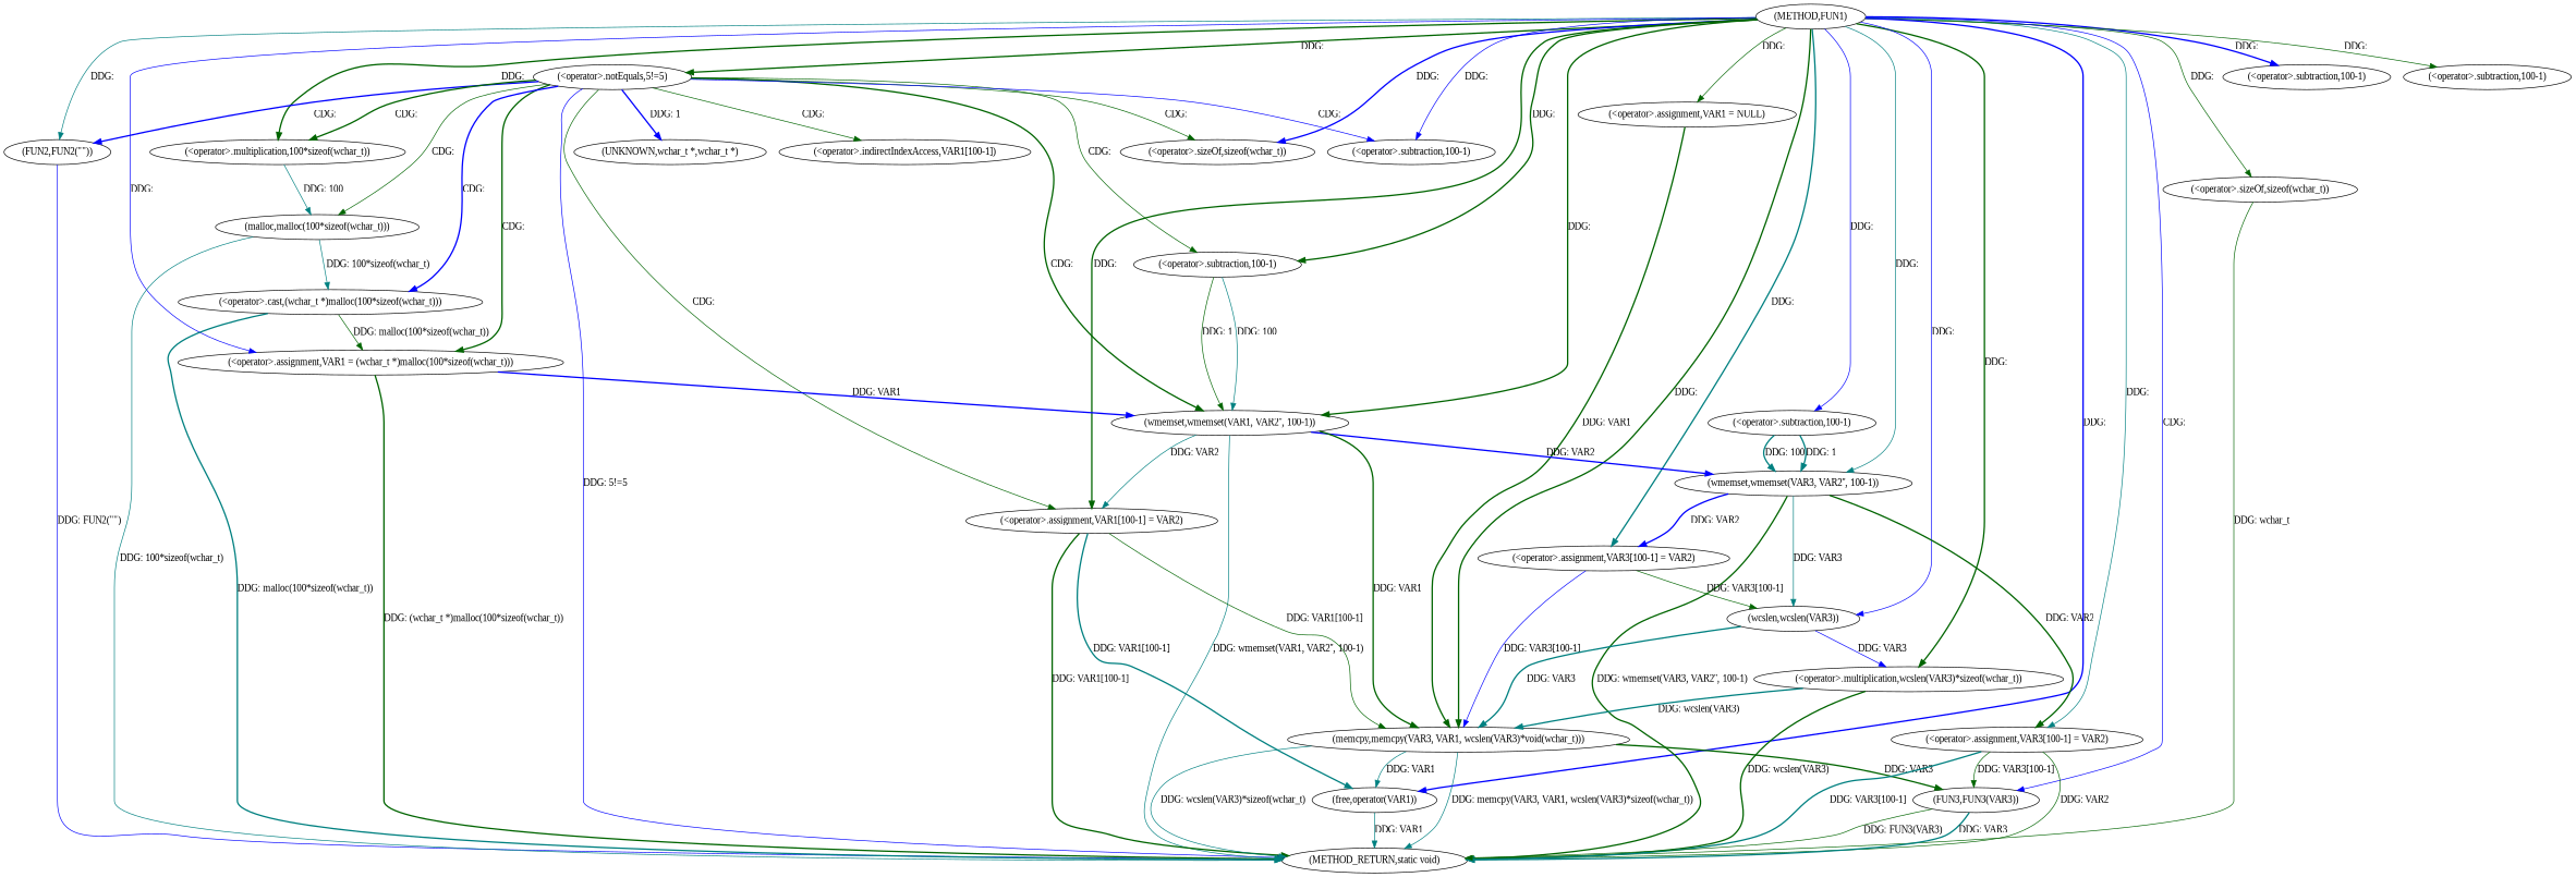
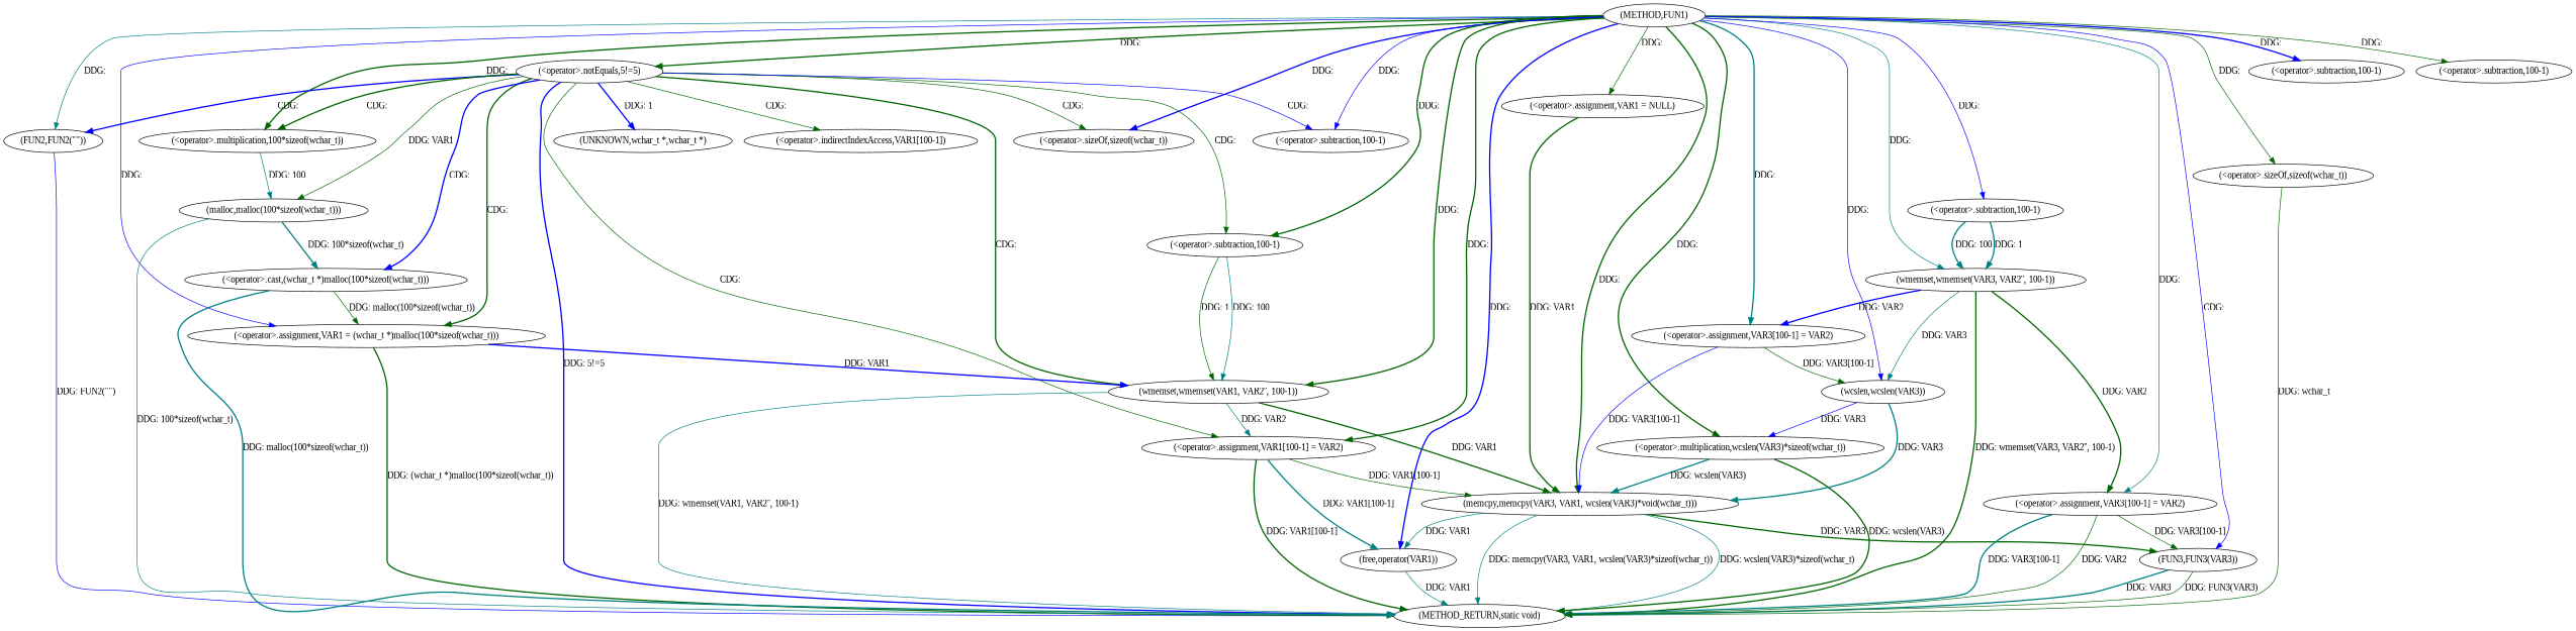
  digraph {
    fontname="Liberation Serif"
    node [fontname="Liberation Serif"]
    edge [color=darkgreen fontname="Liberation Serif" style=solid]
    n1 [label="(METHOD,FUN1)"]
    n2 [label="(<operator>.assignment,VAR1 = NULL)"]
    n3 [label="(<operator>.notEquals,5!=5)"]
    n4 [label="(FUN2,FUN2(\"\"))"]
    n5 [label="(<operator>.assignment,VAR1 = (wchar_t *)malloc(100*sizeof(wchar_t)))"]
    n6 [label="(<operator>.multiplication,100*sizeof(wchar_t))"]
    n7 [label="(<operator>.sizeOf,sizeof(wchar_t))"]
    n8 [label="(wmemset,wmemset(VAR1, VAR2'', 100-1))"]
    n9 [label="(<operator>.subtraction,100-1)"]
    n10 [label="(<operator>.assignment,VAR1[100-1] = VAR2)"]
    n11 [label="(<operator>.subtraction,100-1)"]
    n12 [label="(wmemset,wmemset(VAR3, VAR2'', 100-1))"]
    n13 [label="(<operator>.subtraction,100-1)"]
    n14 [label="(<operator>.assignment,VAR3[100-1] = VAR2)"]
    n15 [label="(<operator>.subtraction,100-1)"]
    n16 [label="(memcpy,memcpy(VAR3, VAR1, wcslen(VAR3)*void(wchar_t)))"]
    n17 [label="(<operator>.multiplication,wcslen(VAR3)*sizeof(wchar_t))"]
    n18 [label="(wcslen,wcslen(VAR3))"]
    n19 [label="(<operator>.sizeOf,sizeof(wchar_t))"]
    n20 [label="(<operator>.assignment,VAR3[100-1] = VAR2)"]
    n21 [label="(<operator>.subtraction,100-1)"]
    n22 [label="(FUN3,FUN3(VAR3))"]
    n23 [label="(free,operator(VAR1))"]
    n24 [label="(METHOD_RETURN,static void)"]
    n25 [label="(<operator>.cast,(wchar_t *)malloc(100*sizeof(wchar_t)))"]
    n26 [label="(malloc,malloc(100*sizeof(wchar_t)))"]
    n27 [label="(UNKNOWN,wchar_t *,wchar_t *)"]
    n28 [label="(<operator>.indirectIndexAccess,VAR1[100-1])"]
    n1 -> n2 [label="DDG: "]
    n1 -> n3 [label="DDG: " style=bold]
    n1 -> n4 [color=teal label="DDG: "]
    n1 -> n5 [color=blue label="DDG: "]
    n1 -> n6 [label="DDG: " style=bold]
    n1 -> n7 [color=blue label="DDG: " style=bold]
    n1 -> n8 [label="DDG: " style=bold]
    n1 -> n9 [label="DDG: " style=bold]
    n1 -> n10 [label="DDG: " style=bold]
    n1 -> n11 [color=blue label="DDG: "]
    n1 -> n12 [color=teal label="DDG: "]
    n1 -> n13 [color=blue label="DDG: "]
    n1 -> n14 [color=teal label="DDG: " style=bold]
    n1 -> n15 [color=blue label="DDG: " style=bold]
    n1 -> n16 [label="DDG: " style=bold]
    n1 -> n17 [label="DDG: " style=bold]
    n1 -> n18 [color=blue label="DDG: "]
    n1 -> n19 [label="DDG: "]
    n1 -> n20 [color=teal label="DDG: "]
    n1 -> n21 [label="DDG: "]
    n1 -> n22 [color=blue label="CDG: "]
    n1 -> n23 [color=blue label="DDG: " style=bold]
    n2 -> n16 [label="DDG: VAR1" style=bold]
    n3 -> n4 [color=blue label="CDG: " style=bold]
    n3 -> n5 [label="CDG: " style=bold]
    n3 -> n6 [label="CDG: " style=bold]
    n3 -> n7 [label="CDG: "]
    n3 -> n8 [label="CDG: " style=bold]
    n3 -> n9 [label="CDG: "]
    n3 -> n10 [label="CDG: "]
    n3 -> n11 [color=blue label="CDG: "]
-   n3 -> n24 [color=blue label="DDG: 5!=5"]
+   n3 -> n24 [color=blue label="DDG: 5!=5" style=bold]
    n3 -> n25 [color=blue label="CDG: " style=bold]
-   n3 -> n26 [label="CDG: "]
+   n3 -> n26 [label="DDG: VAR1"]
    n3 -> n27 [color=blue label="DDG: 1" style=bold]
    n3 -> n28 [label="CDG: "]
    n4 -> n24 [color=blue label="DDG: FUN2(\"\")"]
    n5 -> n8 [color=blue label="DDG: VAR1" style=bold]
    n5 -> n24 [label="DDG: (wchar_t *)malloc(100*sizeof(wchar_t))" style=bold]
    n6 -> n26 [color=teal label="DDG: 100"]
    n8 -> n10 [color=teal label="DDG: VAR2"]
-   n8 -> n12 [color=blue label="DDG: VAR2" style=bold]
    n8 -> n16 [label="DDG: VAR1" style=bold]
    n8 -> n24 [color=teal label="DDG: wmemset(VAR1, VAR2'', 100-1)"]
    n9 -> n8 [color=teal label="DDG: 100"]
    n9 -> n8 [label="DDG: 1"]
    n10 -> n16 [label="DDG: VAR1[100-1]"]
    n10 -> n23 [color=teal label="DDG: VAR1[100-1]" style=bold]
    n10 -> n24 [label="DDG: VAR1[100-1]" style=bold]
    n12 -> n14 [color=blue label="DDG: VAR2" style=bold]
    n12 -> n18 [color=teal label="DDG: VAR3"]
    n12 -> n20 [label="DDG: VAR2" style=bold]
    n12 -> n24 [label="DDG: wmemset(VAR3, VAR2'', 100-1)" style=bold]
    n13 -> n12 [color=teal label="DDG: 100" style=bold]
    n13 -> n12 [color=teal label="DDG: 1" style=bold]
    n14 -> n16 [color=blue label="DDG: VAR3[100-1]"]
    n14 -> n18 [label="DDG: VAR3[100-1]"]
    n16 -> n22 [label="DDG: VAR3" style=bold]
    n16 -> n23 [color=teal label="DDG: VAR1"]
    n16 -> n24 [color=teal label="DDG: memcpy(VAR3, VAR1, wcslen(VAR3)*sizeof(wchar_t))"]
    n16 -> n24 [color=teal label="DDG: wcslen(VAR3)*sizeof(wchar_t)"]
    n17 -> n16 [color=teal label="DDG: wcslen(VAR3)" style=bold]
    n17 -> n24 [label="DDG: wcslen(VAR3)" style=bold]
    n18 -> n16 [color=teal label="DDG: VAR3" style=bold]
    n18 -> n17 [color=blue label="DDG: VAR3"]
    n19 -> n24 [label="DDG: wchar_t"]
    n20 -> n22 [label="DDG: VAR3[100-1]"]
    n20 -> n24 [label="DDG: VAR2"]
    n20 -> n24 [color=teal label="DDG: VAR3[100-1]" style=bold]
    n22 -> n24 [color=teal label="DDG: VAR3" style=bold]
    n22 -> n24 [label="DDG: FUN3(VAR3)"]
    n23 -> n24 [color=teal label="DDG: VAR1"]
    n25 -> n5 [label="DDG: malloc(100*sizeof(wchar_t))"]
    n25 -> n24 [color=teal label="DDG: malloc(100*sizeof(wchar_t))" style=bold]
    n26 -> n24 [color=teal label="DDG: 100*sizeof(wchar_t)"]
-   n26 -> n25 [color=teal label="DDG: 100*sizeof(wchar_t)"]
+   n26 -> n25 [color=teal label="DDG: 100*sizeof(wchar_t)" style=bold]
  }
